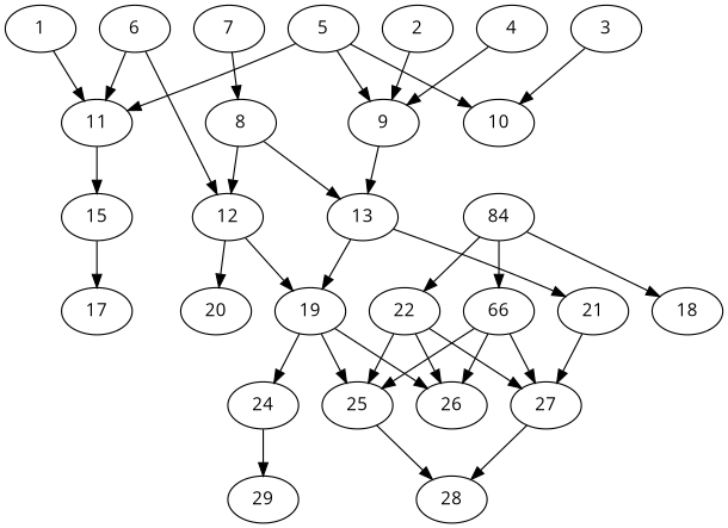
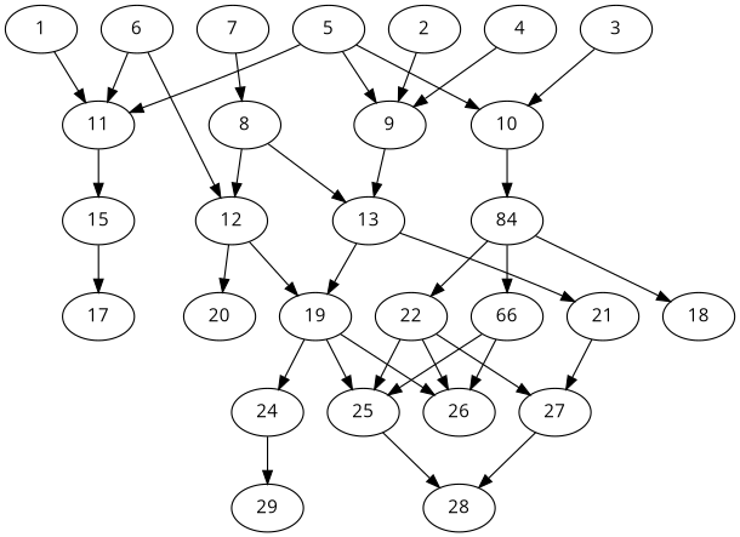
  digraph {
    fontname="Open Sans"
    node [alpha=0.18 fontname="Open Sans"]
    edge [fontname="Open Sans"]
    1 [alpha=0.12 expect_size=48337638656065929216]
    11 [expect_size=711329931081390]
    15 [alpha=0.05 expect_size=31602299033878528000]
    12 [alpha=0.20 expect_size=177288702931066945536]
    19 [alpha=0.15 expect_size=244050362441115107328]
    20 [alpha=0.19 expect_size=137360995908675840]
    17 [alpha=0.04 expect_size=452759738666449408]
    2 [alpha=0.17 expect_size=713808299006247]
    9 [alpha=0.03 expect_size=212303939998056448000]
    13 [alpha=0.07 expect_size=56921899955434553344]
    21 [alpha=0.05 expect_size=12493617683759104000]
    3 [alpha=0.10 expect_size=53270718055784560]
    10 [alpha=0.10 expect_size=904119723540000]
    n14 [alpha=0.17 expect_size=261594440632010539008 label=84]
    n15 [alpha=0.10 expect_size=74014532262947776 label=66]
    18 [alpha=0.07 expect_size=158073963364110]
    22 [alpha=0.14 expect_size=10184481446094176256]
    4 [alpha=0.16 expect_size=75183898615804329984]
    5 [alpha=0.08 expect_size=645211836549239]
    6 [alpha=0.19 expect_size=337151751005522880]
    7 [expect_size=220120732474611335168]
    8 [alpha=0.07 expect_size=4772744360011994]
    25 [alpha=0.04 expect_size=1754573545771368448]
    26 [alpha=0.06 expect_size=2655019554955209]
    24 [alpha=0.19 expect_size=106383809649311744]
    27 [alpha=0.20 expect_size=228454505094531200]
    28 [expect_size=269028160063310752]
    29 [alpha=0.05 expect_size=5834473919221097]
    1 -> 11
    11 -> 15
    15 -> 17
    12 -> 19
    12 -> 20
    19 -> 25
    19 -> 26
    19 -> 24
    2 -> 9
    9 -> 13
    13 -> 19
    13 -> 21
    21 -> 27
    3 -> 10
+   10 -> n14
    n14 -> n15
    n14 -> 18
    n14 -> 22
    n15 -> 25
    n15 -> 26
-   n15 -> 27
    22 -> 25
    22 -> 26
    22 -> 27
    4 -> 9
    5 -> 11
    5 -> 9
    5 -> 10
    6 -> 11
    6 -> 12
    7 -> 8
    8 -> 12
    8 -> 13
    25 -> 28
    24 -> 29
    27 -> 28
  }
